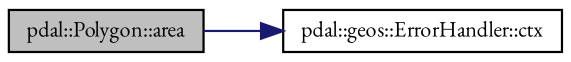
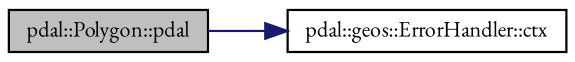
  digraph {
    rankdir=LR
    fontname="EB Garamond"
    node [color=black fontname="EB Garamond" fontsize=10 shape=record style=filled]
-   n1 [fillcolor=grey75 fontcolor=black height=0.2 label="pdal::Polygon::area" width=0.4]
+   n1 [fillcolor=grey75 fontcolor=black height=0.2 label="pdal::Polygon::pdal" width=0.4]
    n2 [fillcolor=white height=0.2 label="pdal::geos::ErrorHandler::ctx" width=0.4]
    n1 -> n2 [color=midnightblue fontname="EB Garamond" fontsize=10 labelfontname=Helvetica labelfontsize=10 style=solid]
  }
